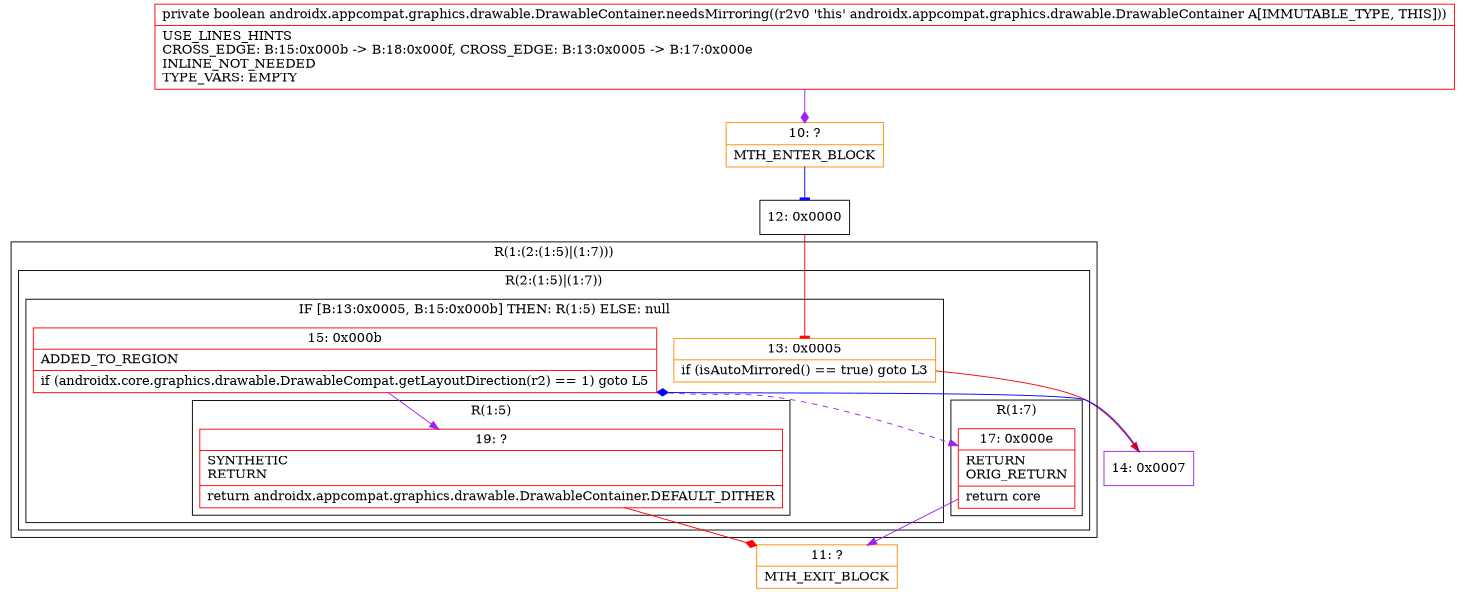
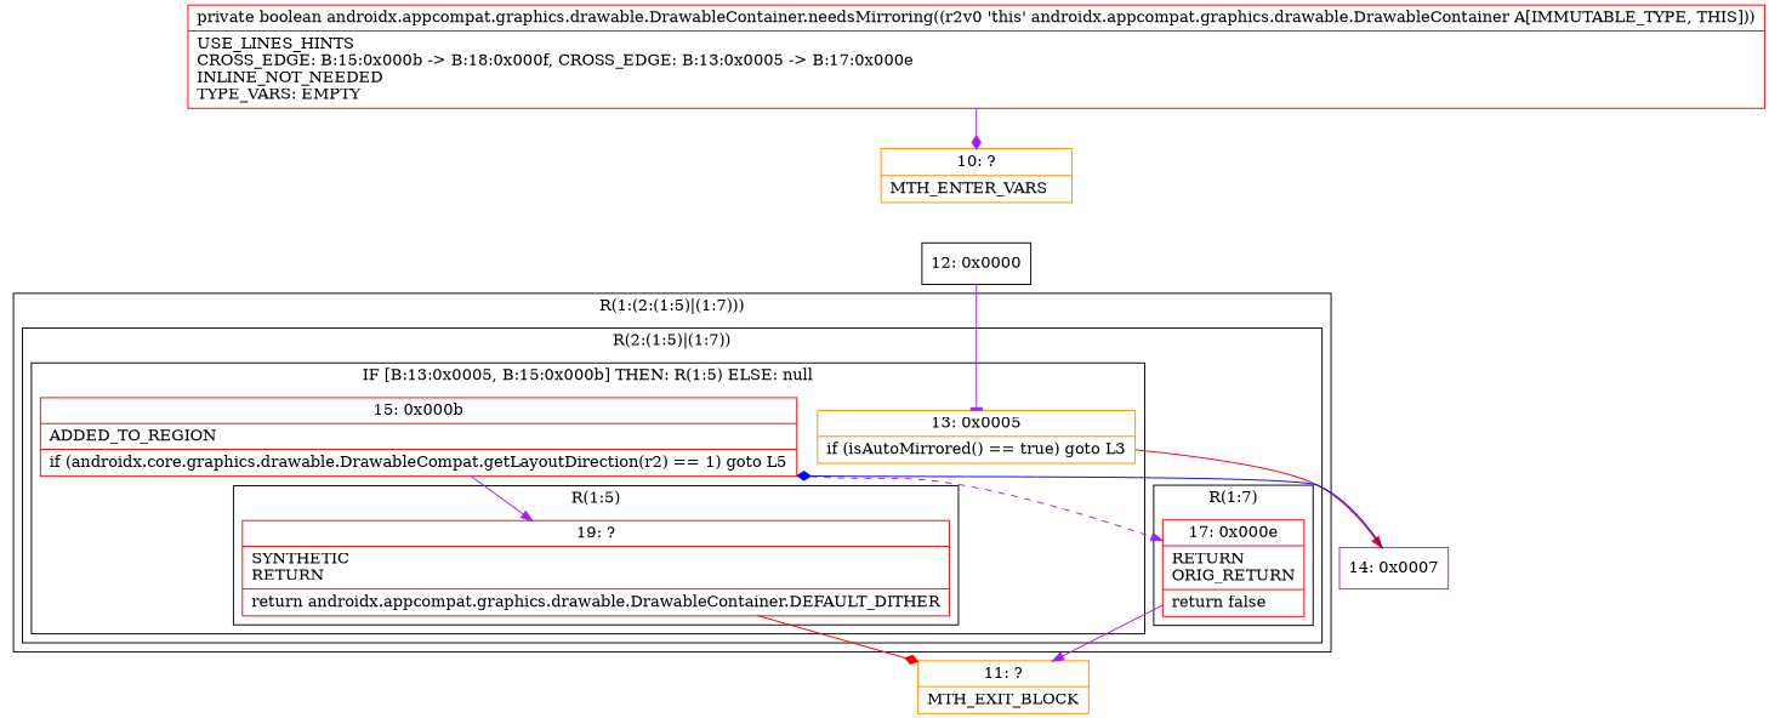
  digraph {
    node [color=red shape=record]
    edge [arrowhead=normal color=purple]
    n1 [label="{19\:\ ?|SYNTHETIC\lRETURN\l|return androidx.appcompat.graphics.drawable.DrawableContainer.DEFAULT_DITHER\l}"]
    n2 [color=darkorange label="{13\:\ 0x0005|if (isAutoMirrored() == true) goto L3\l}"]
    n3 [label="{15\:\ 0x000b|ADDED_TO_REGION\l|if (androidx.core.graphics.drawable.DrawableCompat.getLayoutDirection(r2) == 1) goto L5\l}"]
-   n4 [label="{17\:\ 0x000e|RETURN\lORIG_RETURN\l|return core\l}"]
+   n4 [label="{17\:\ 0x000e|RETURN\lORIG_RETURN\l|return false\l}"]
    n5 [color=darkorange label="{11\:\ ?|MTH_EXIT_BLOCK\l}"]
    n6 [color=purple label="{14\:\ 0x0007}"]
-   n7 [color=darkorange label="{10\:\ ?|MTH_ENTER_BLOCK\l}"]
+   n7 [color=darkorange label="{10\:\ ?|MTH_ENTER_VARS\l}"]
    n8 [color=black label="{12\:\ 0x0000}"]
    n9 [label="{private boolean androidx.appcompat.graphics.drawable.DrawableContainer.needsMirroring((r2v0 'this' androidx.appcompat.graphics.drawable.DrawableContainer A[IMMUTABLE_TYPE, THIS]))  | USE_LINES_HINTS\lCROSS_EDGE: B:15:0x000b \-\> B:18:0x000f, CROSS_EDGE: B:13:0x0005 \-\> B:17:0x000e\lINLINE_NOT_NEEDED\lTYPE_VARS: EMPTY\l}"]
    subgraph cluster_1 {
      label="R(1:(2:(1:5)|(1:7)))"
      subgraph cluster_2 {
        label="R(2:(1:5)|(1:7))"
        subgraph cluster_3 {
          label="IF [B:13:0x0005, B:15:0x000b] THEN: R(1:5) ELSE: null"
          n2
          n3
          subgraph cluster_4 {
            label="R(1:5)"
            n1
          }
        }
        subgraph cluster_5 {
          label="R(1:7)"
          n4
        }
      }
    }
    n1 -> n5 [arrowhead=diamond color=red]
    n2 -> n6 [color=red]
    n3 -> n1
    n3 -> n4 [style=dashed]
    n4 -> n5
    n6 -> n3 [arrowhead=diamond color=blue]
-   n7 -> n8 [arrowhead=tee color=blue]
-   n8 -> n2 [arrowhead=tee color=red]
+   n8 -> n2 [arrowhead=tee]
    n9 -> n7 [arrowhead=diamond]
  }
